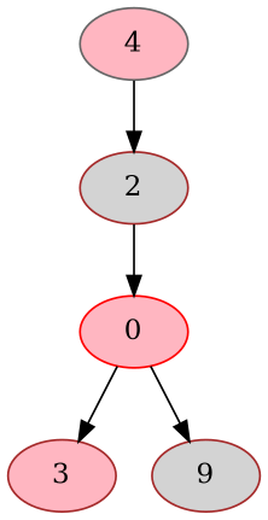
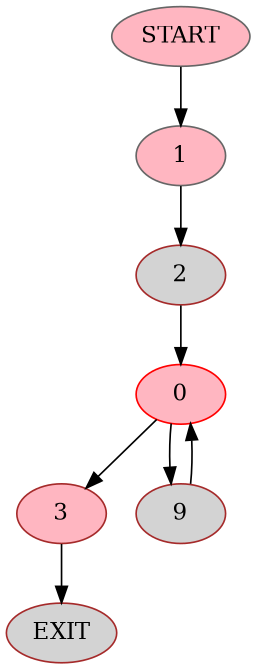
  digraph {
    node [color=brown fillcolor=lightpink style=filled]
-   1 [color=gray40 label=4]
+   n1 [color=gray40 label=START]
+   1 [color=gray40]
    2 [fillcolor=lightgrey]
+   n4 [fillcolor=lightgrey label=EXIT]
    n5 [color=red label=0]
    3
    n7 [fillcolor=lightgrey label=9]
+   n1 -> 1
    1 -> 2
    2 -> n5
    n5 -> 3
    n5 -> n7
+   3 -> n4
+   n7 -> n5
  }
